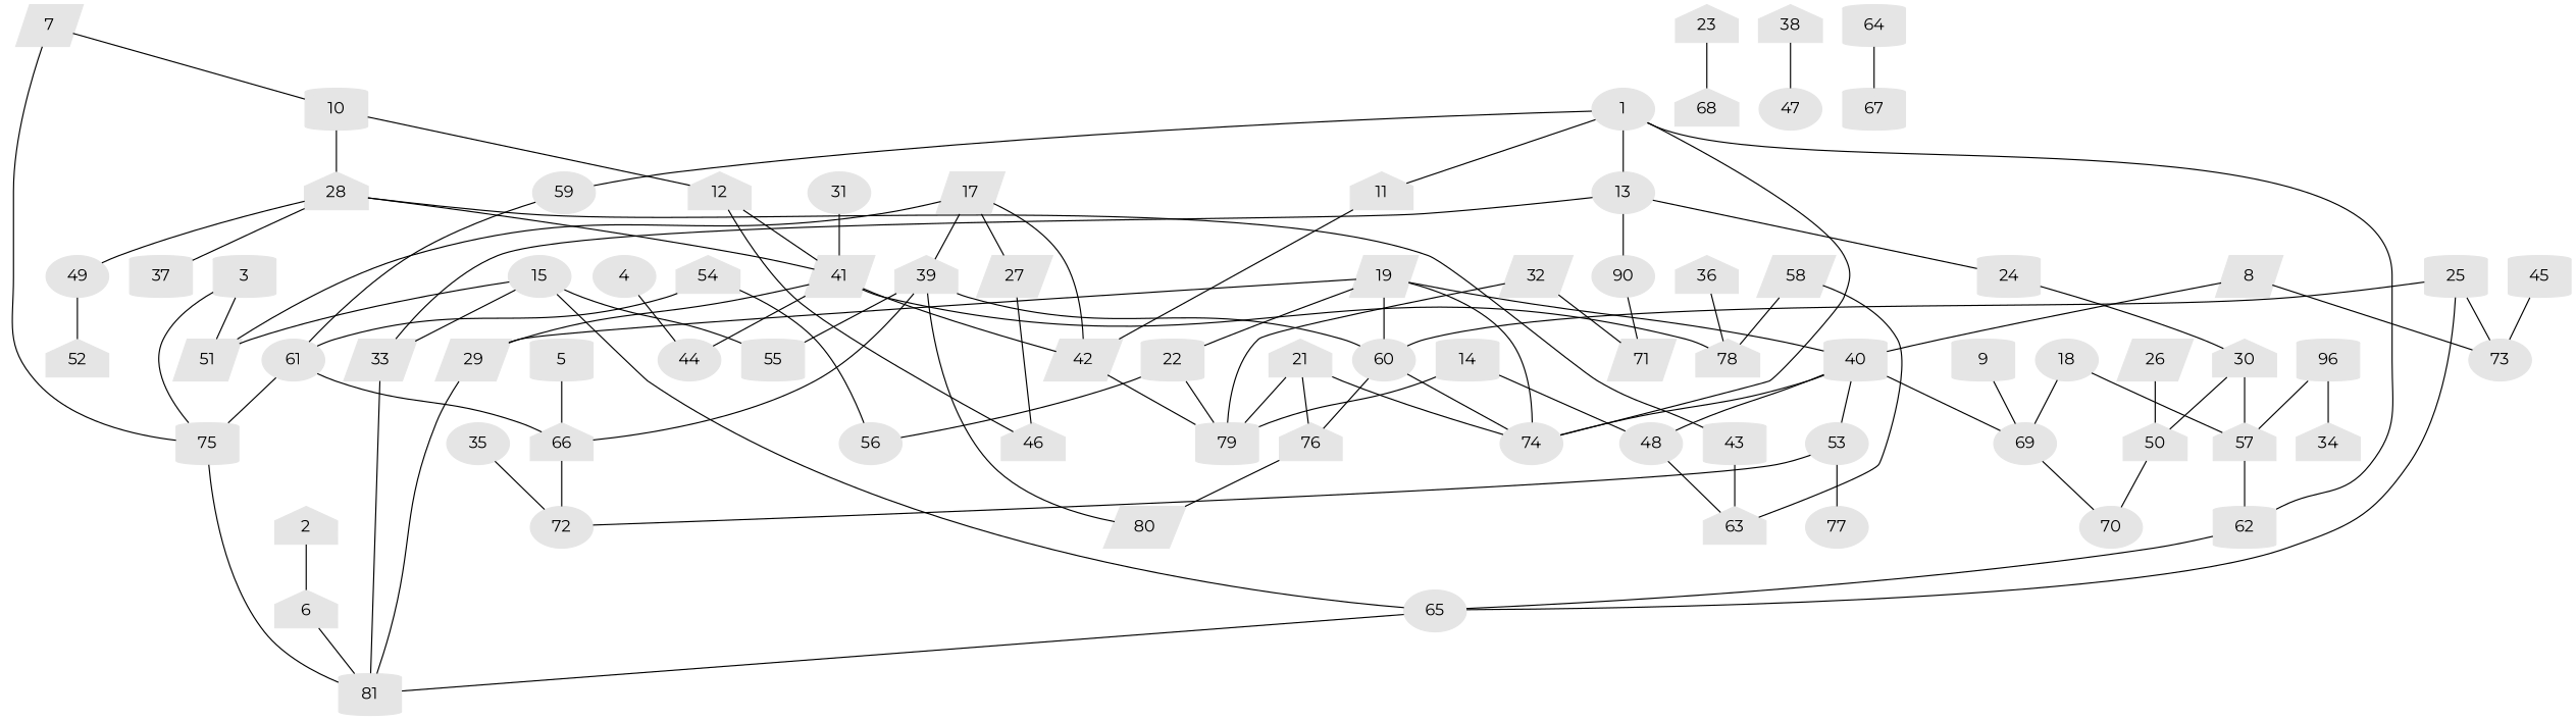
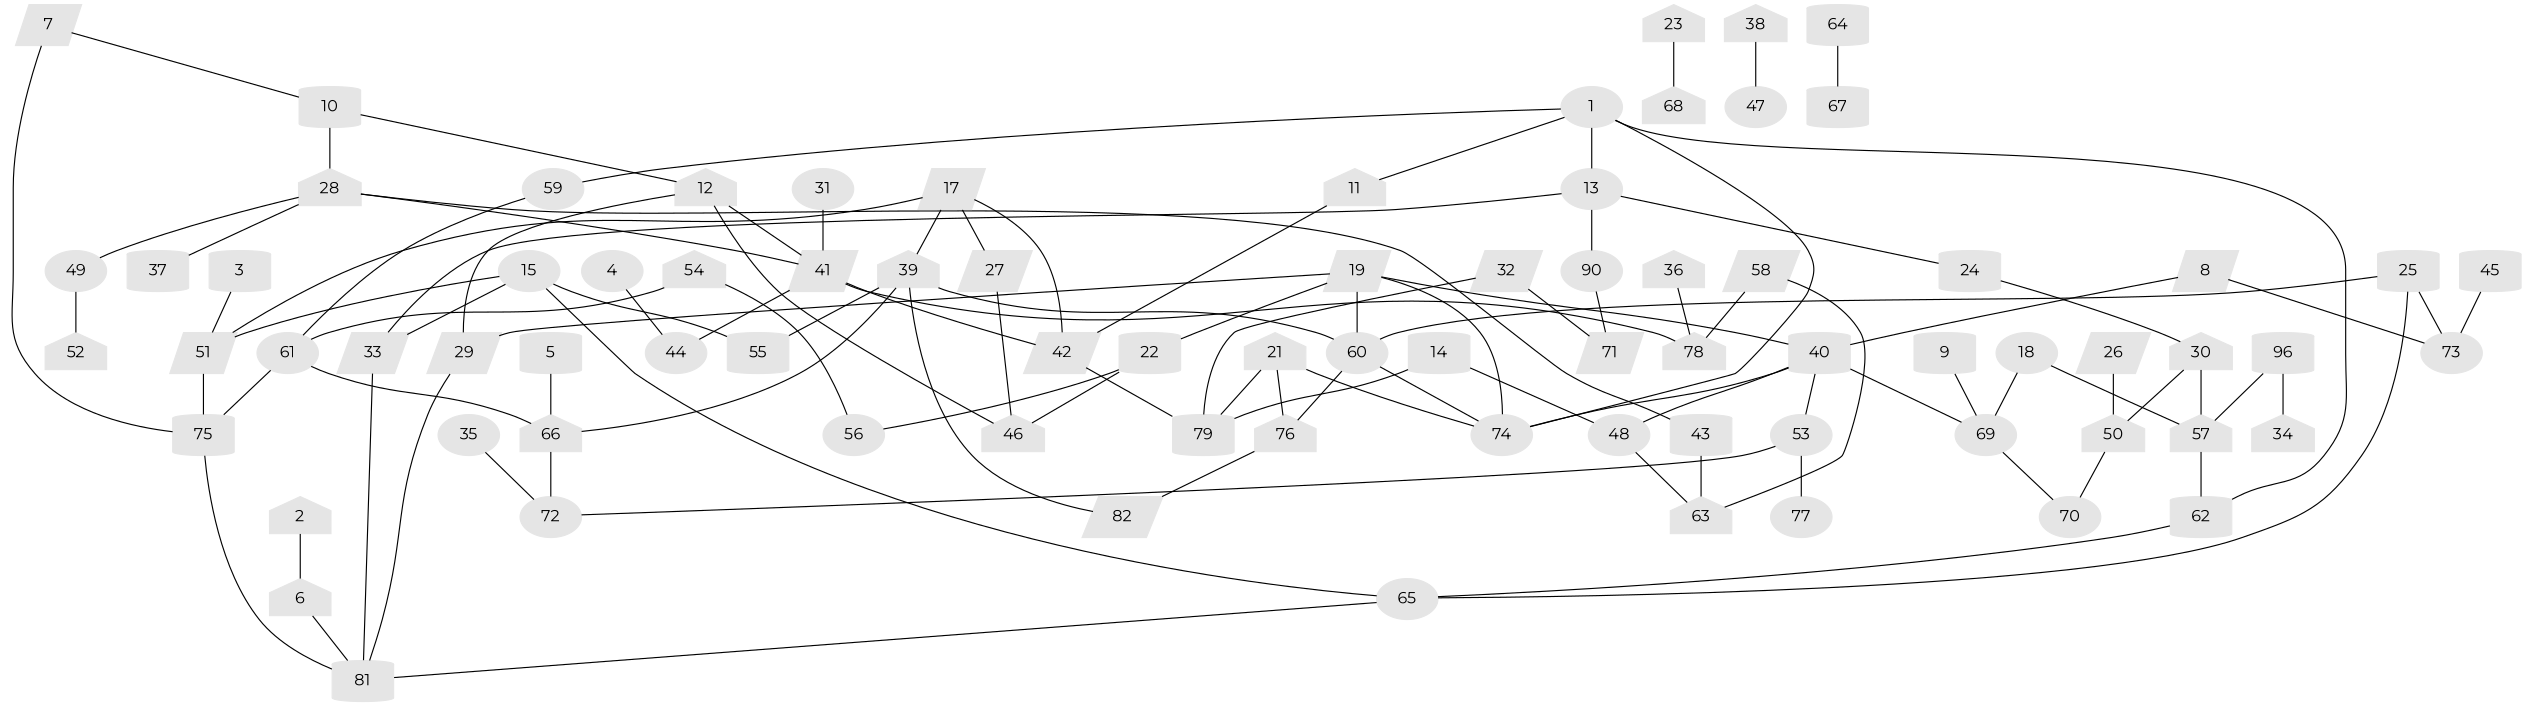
  graph {
    fontname=Montserrat
    node [color=gray90 fontname=Montserrat shape=ellipse style=filled]
    edge [fontname=Montserrat]
    11 [shape=house]
    1
    13
    59
    62 [shape=cylinder]
    74
    42 [shape=parallelogram]
    n8 [label=90]
    24 [shape=cylinder]
    33 [shape=parallelogram]
    61
    65
    2 [shape=house]
    6 [shape=house]
    3 [shape=cylinder]
    51 [shape=parallelogram]
    75 [shape=cylinder]
    4
    44
    5 [shape=cylinder]
    66 [shape=house]
    72
    81 [shape=cylinder]
    7 [shape=parallelogram]
    10 [shape=cylinder]
    12 [shape=house]
    28 [shape=house]
    8 [shape=parallelogram]
    40 [shape=cylinder]
    73
    69
    48
    53
    9 [shape=cylinder]
    70
    29 [shape=parallelogram]
    41 [shape=parallelogram]
    46 [shape=house]
    37 [shape=cylinder]
    43 [shape=cylinder]
    49
    79 [shape=cylinder]
    78 [shape=house]
    71 [shape=parallelogram]
    30 [shape=house]
    14 [shape=cylinder]
    63 [shape=house]
    15
    55 [shape=cylinder]
-   80 [shape=parallelogram]
+   80 [shape=parallelogram label=82]
    n51 [label=96 shape=cylinder]
    34 [shape=house]
    57 [shape=house]
    17 [shape=parallelogram]
    27 [shape=parallelogram]
    39 [shape=house]
    60
    18
    19 [shape=parallelogram]
    22 [shape=cylinder]
    56
    76 [shape=house]
    21 [shape=house]
    23 [shape=house]
    68 [shape=house]
    50 [shape=house]
    32 [shape=parallelogram]
    25 [shape=cylinder]
    26 [shape=parallelogram]
    52 [shape=house]
    31
    35
    36 [shape=house]
    38 [shape=house]
    47
    77
    45 [shape=cylinder]
    54 [shape=house]
    58 [shape=parallelogram]
    64 [shape=cylinder]
    67 [shape=cylinder]
    11 -- 42
    1 -- 11
    1 -- 13
    1 -- 59
    1 -- 62
    1 -- 74
    13 -- n8
    13 -- 24
    13 -- 33
    59 -- 61
    62 -- 65
    42 -- 79
    n8 -- 71
    24 -- 30
    33 -- 81
    61 -- 75
    61 -- 66
    65 -- 81
    2 -- 6
    6 -- 81
    3 -- 51
-   3 -- 75
+   51 -- 75
    75 -- 81
    4 -- 44
    5 -- 66
    66 -- 72
    7 -- 75
    7 -- 10
    10 -- 12
    10 -- 28
-   41 -- 29
+   12 -- 29
    12 -- 41
    12 -- 46
    28 -- 41
    28 -- 37
    28 -- 43
    28 -- 49
    8 -- 40
    8 -- 73
    40 -- 74
    40 -- 69
    40 -- 48
    40 -- 53
    69 -- 70
    48 -- 63
    53 -- 72
    53 -- 77
    9 -- 69
    29 -- 81
    41 -- 42
    41 -- 44
    41 -- 78
    43 -- 63
    49 -- 52
    30 -- 57
    30 -- 50
    14 -- 48
    14 -- 79
    15 -- 33
    15 -- 65
    15 -- 51
    15 -- 55
    n51 -- 34
    n51 -- 57
    57 -- 62
    17 -- 42
    17 -- 51
    17 -- 27
    17 -- 39
    27 -- 46
    39 -- 66
    39 -- 55
    39 -- 80
    39 -- 60
    60 -- 74
    60 -- 76
    18 -- 69
    18 -- 57
    19 -- 74
    19 -- 40
    19 -- 29
    19 -- 60
    19 -- 22
-   22 -- 79
+   22 -- 46
    22 -- 56
    76 -- 80
    21 -- 74
    21 -- 79
    21 -- 76
    23 -- 68
    50 -- 70
    32 -- 79
    32 -- 71
    25 -- 65
    25 -- 73
    25 -- 60
    26 -- 50
    31 -- 41
    35 -- 72
    36 -- 78
    38 -- 47
    45 -- 73
    54 -- 61
    54 -- 56
    58 -- 78
    58 -- 63
    64 -- 67
  }
